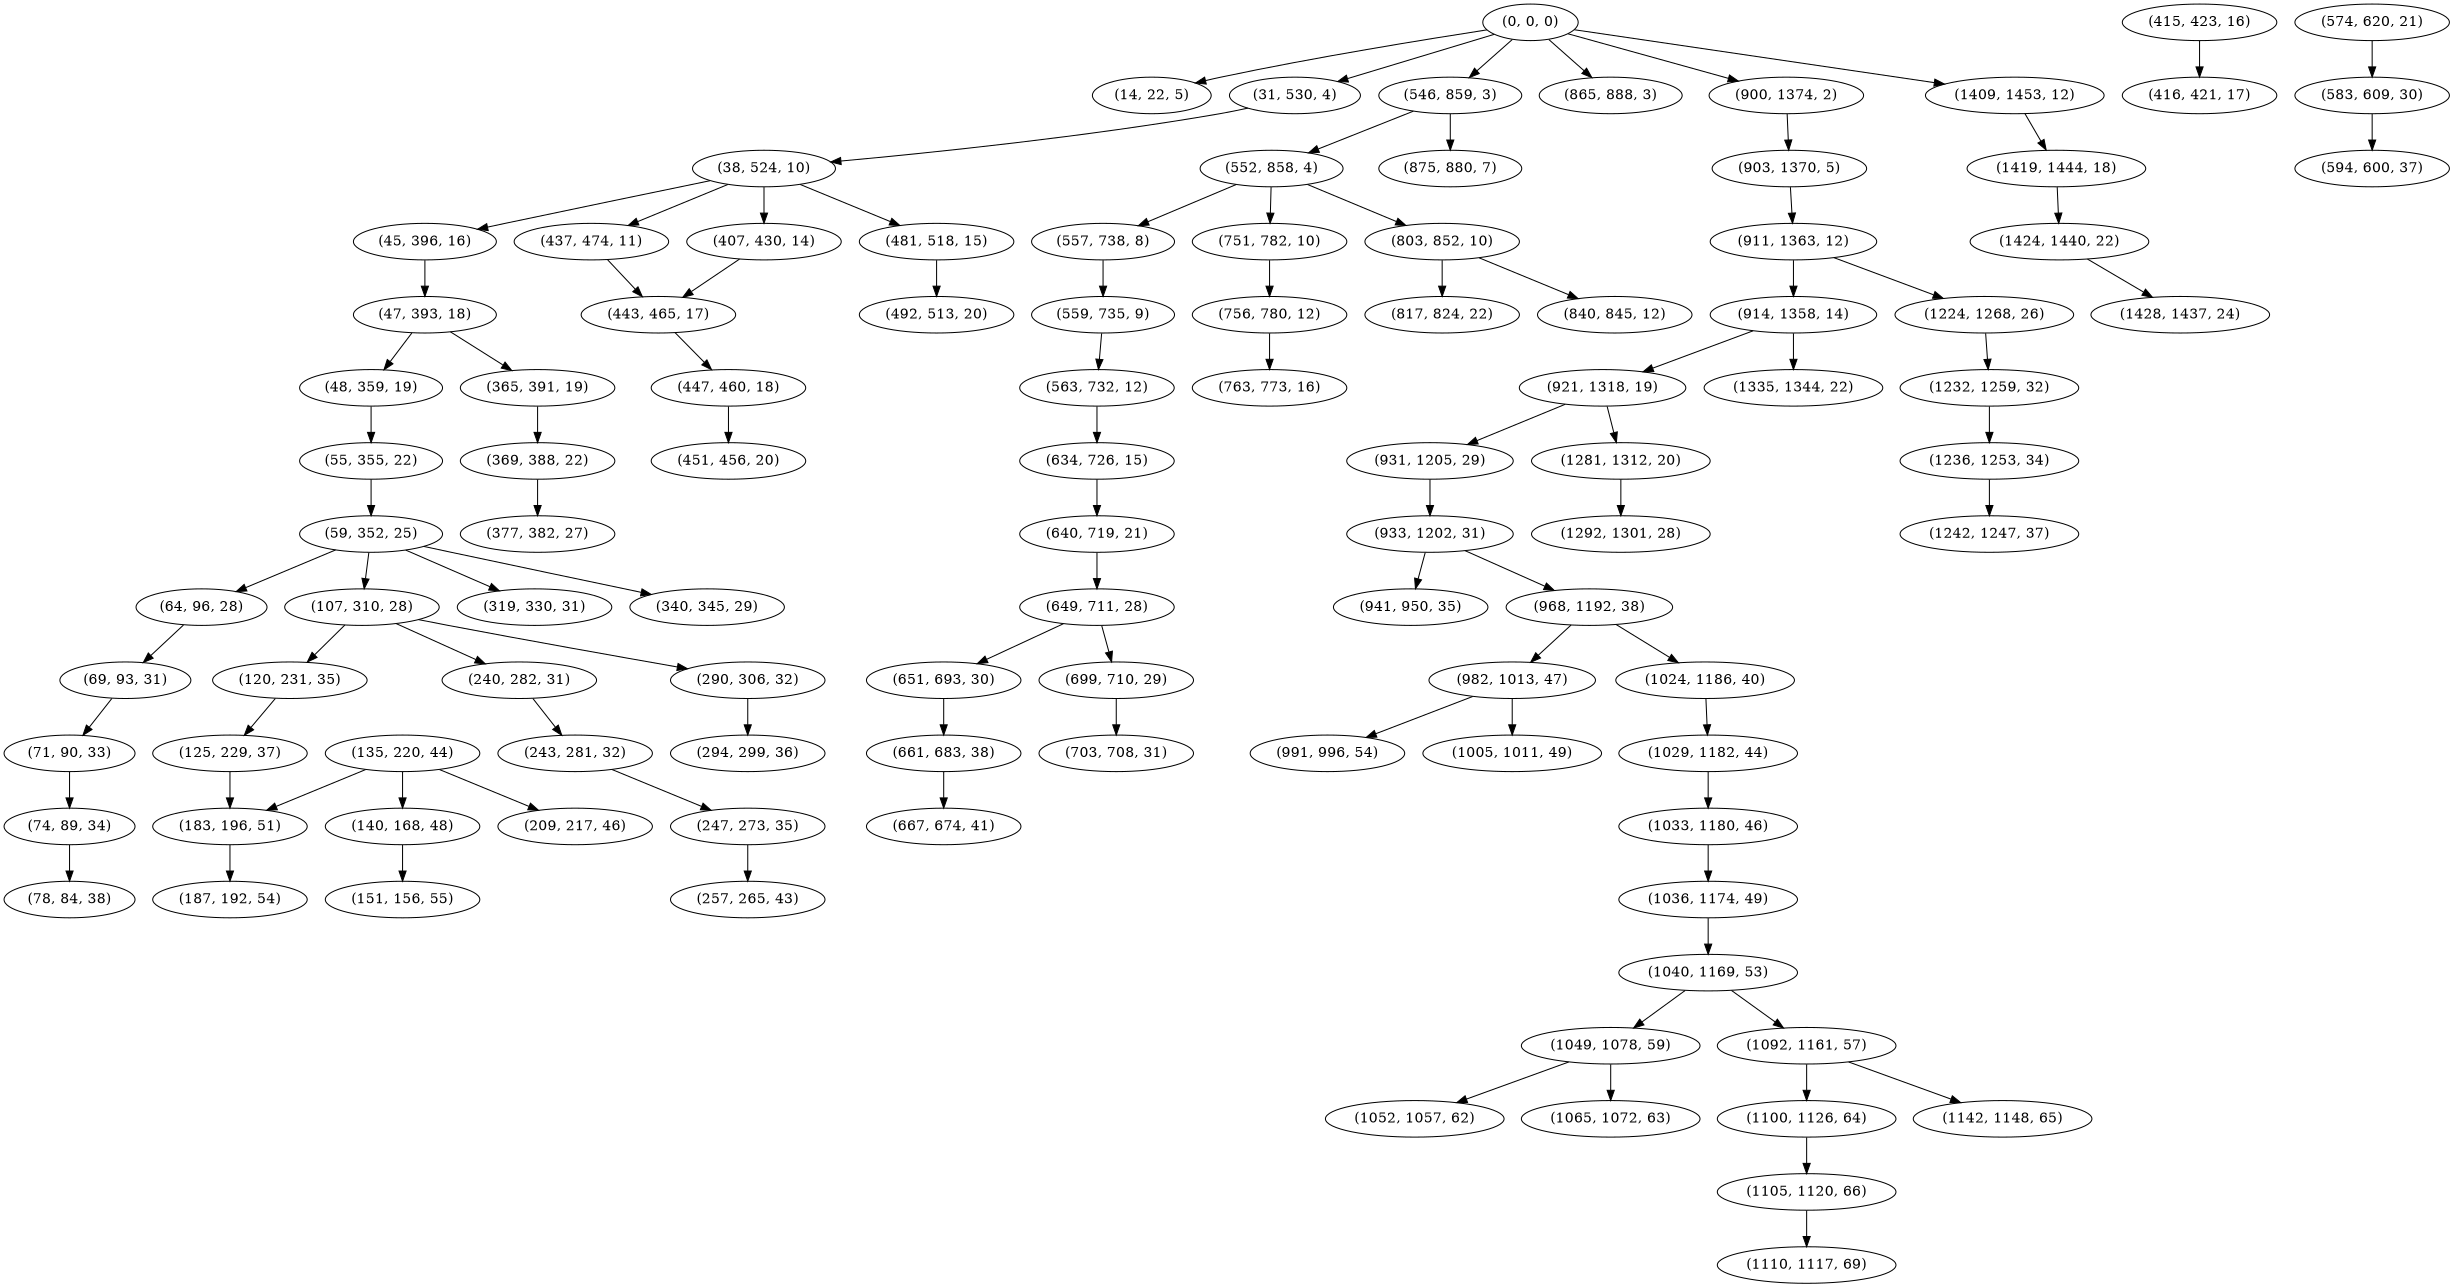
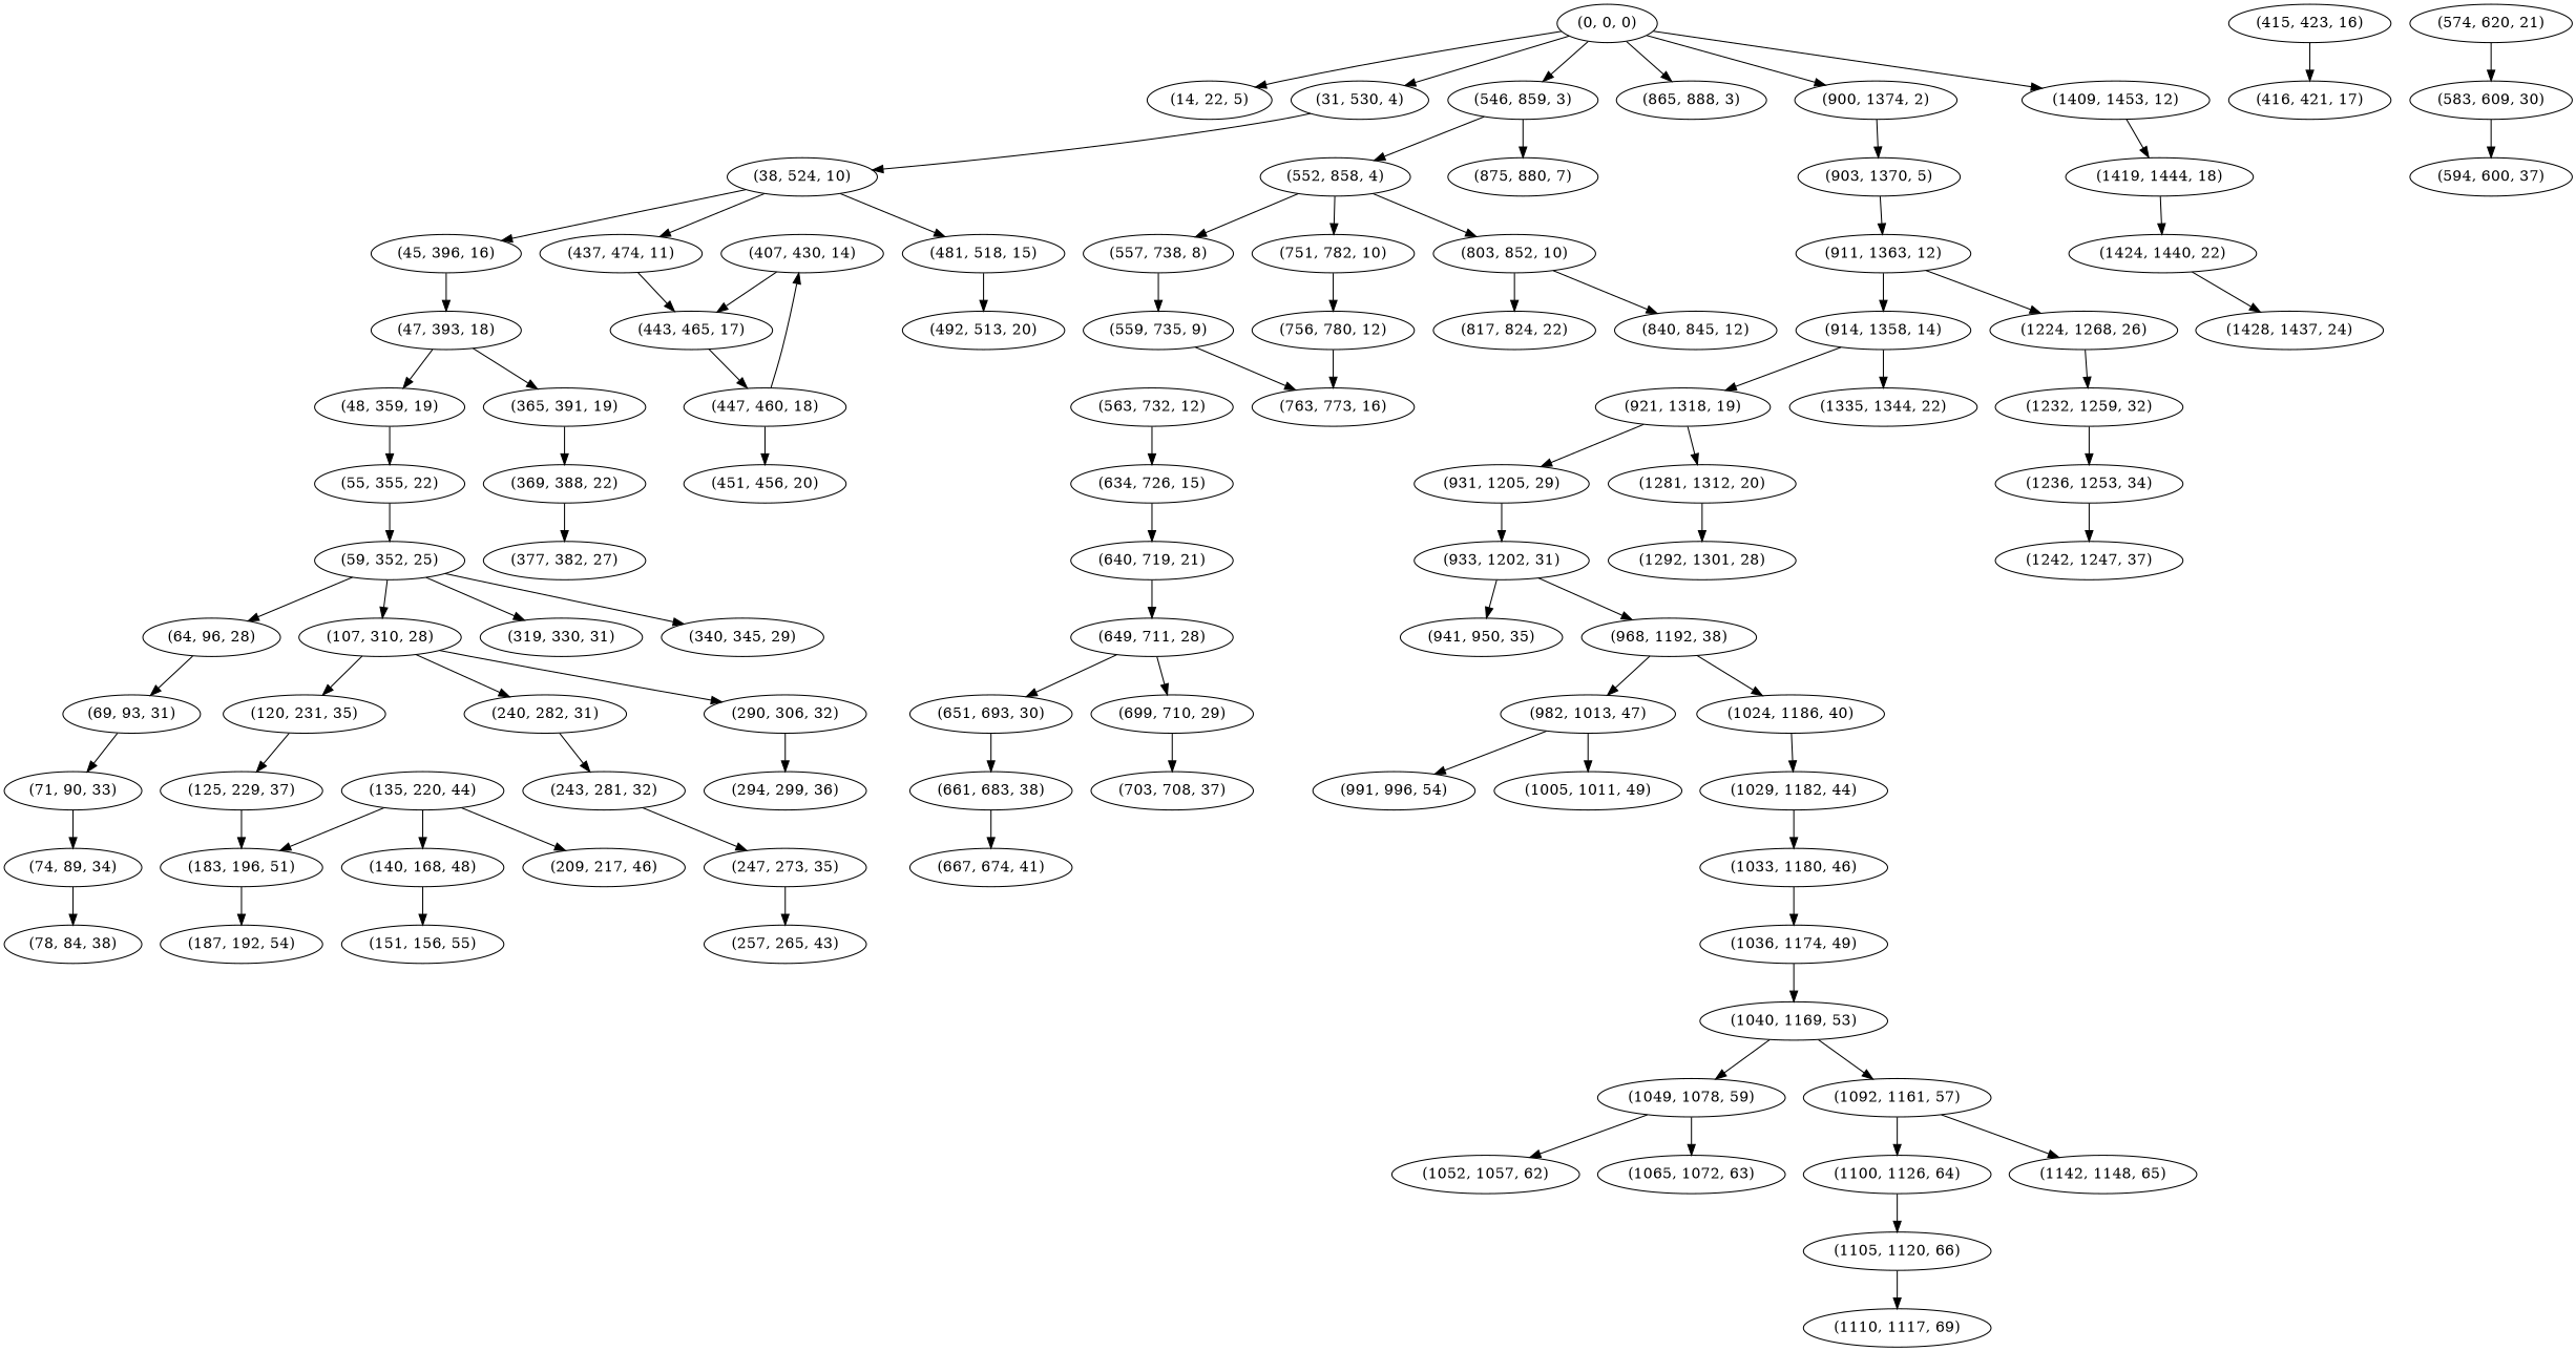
  digraph {
    "(0, 0, 0)"
    "(14, 22, 5)"
    "(31, 530, 4)"
    "(546, 859, 3)"
    "(865, 888, 3)"
    "(900, 1374, 2)"
    "(1409, 1453, 12)"
    "(38, 524, 10)"
    "(552, 858, 4)"
    "(875, 880, 7)"
    "(903, 1370, 5)"
    "(1419, 1444, 18)"
    "(45, 396, 16)"
    "(407, 430, 14)"
    "(437, 474, 11)"
    "(481, 518, 15)"
    "(47, 393, 18)"
    "(443, 465, 17)"
    "(492, 513, 20)"
    "(48, 359, 19)"
    "(365, 391, 19)"
    "(55, 355, 22)"
    "(369, 388, 22)"
    "(59, 352, 25)"
    "(64, 96, 28)"
    "(107, 310, 28)"
    "(319, 330, 31)"
    "(340, 345, 29)"
    "(69, 93, 31)"
    "(120, 231, 35)"
    "(240, 282, 31)"
    "(290, 306, 32)"
    "(71, 90, 33)"
    "(74, 89, 34)"
    "(78, 84, 38)"
    "(125, 229, 37)"
    "(243, 281, 32)"
    "(294, 299, 36)"
    "(183, 196, 51)"
    "(135, 220, 44)"
    "(140, 168, 48)"
    "(209, 217, 46)"
    "(151, 156, 55)"
    "(187, 192, 54)"
    "(247, 273, 35)"
    "(257, 265, 43)"
    "(377, 382, 27)"
    "(415, 423, 16)"
    "(416, 421, 17)"
    "(447, 460, 18)"
    "(451, 456, 20)"
    "(557, 738, 8)"
    "(751, 782, 10)"
    "(803, 852, 10)"
    "(559, 735, 9)"
    "(756, 780, 12)"
    "(817, 824, 22)"
    "(840, 845, 12)"
    "(563, 732, 12)"
    "(634, 726, 15)"
    "(640, 719, 21)"
    "(574, 620, 21)"
    "(583, 609, 30)"
    "(594, 600, 37)"
    "(649, 711, 28)"
    "(651, 693, 30)"
    "(699, 710, 29)"
    "(661, 683, 38)"
-   "(703, 708, 31)"
+   "(703, 708, 31)" [label="(703, 708, 37)"]
    "(667, 674, 41)"
    "(763, 773, 16)"
    "(911, 1363, 12)"
    "(914, 1358, 14)"
    "(1224, 1268, 26)"
    "(921, 1318, 19)"
    "(1335, 1344, 22)"
    "(931, 1205, 29)"
    "(1281, 1312, 20)"
    "(933, 1202, 31)"
    "(1232, 1259, 32)"
    "(1292, 1301, 28)"
    "(941, 950, 35)"
    "(968, 1192, 38)"
    "(982, 1013, 47)"
    "(1024, 1186, 40)"
    "(991, 996, 54)"
    "(1005, 1011, 49)"
    "(1029, 1182, 44)"
    "(1033, 1180, 46)"
    "(1036, 1174, 49)"
    "(1040, 1169, 53)"
    "(1049, 1078, 59)"
    "(1092, 1161, 57)"
    "(1052, 1057, 62)"
    "(1065, 1072, 63)"
    "(1100, 1126, 64)"
    "(1142, 1148, 65)"
    "(1105, 1120, 66)"
    "(1110, 1117, 69)"
    "(1236, 1253, 34)"
    "(1242, 1247, 37)"
    "(1424, 1440, 22)"
    "(1428, 1437, 24)"
    "(0, 0, 0)" -> "(14, 22, 5)"
    "(0, 0, 0)" -> "(31, 530, 4)"
    "(0, 0, 0)" -> "(546, 859, 3)"
    "(0, 0, 0)" -> "(865, 888, 3)"
    "(0, 0, 0)" -> "(900, 1374, 2)"
    "(0, 0, 0)" -> "(1409, 1453, 12)"
    "(31, 530, 4)" -> "(38, 524, 10)"
    "(546, 859, 3)" -> "(552, 858, 4)"
    "(546, 859, 3)" -> "(875, 880, 7)"
    "(900, 1374, 2)" -> "(903, 1370, 5)"
    "(1409, 1453, 12)" -> "(1419, 1444, 18)"
    "(38, 524, 10)" -> "(45, 396, 16)"
-   "(38, 524, 10)" -> "(407, 430, 14)"
+   "(447, 460, 18)" -> "(407, 430, 14)"
    "(38, 524, 10)" -> "(437, 474, 11)"
    "(38, 524, 10)" -> "(481, 518, 15)"
    "(552, 858, 4)" -> "(557, 738, 8)"
    "(552, 858, 4)" -> "(751, 782, 10)"
    "(552, 858, 4)" -> "(803, 852, 10)"
    "(903, 1370, 5)" -> "(911, 1363, 12)"
    "(1419, 1444, 18)" -> "(1424, 1440, 22)"
    "(45, 396, 16)" -> "(47, 393, 18)"
    "(407, 430, 14)" -> "(443, 465, 17)"
    "(437, 474, 11)" -> "(443, 465, 17)"
    "(481, 518, 15)" -> "(492, 513, 20)"
    "(47, 393, 18)" -> "(48, 359, 19)"
    "(47, 393, 18)" -> "(365, 391, 19)"
    "(443, 465, 17)" -> "(447, 460, 18)"
    "(48, 359, 19)" -> "(55, 355, 22)"
    "(365, 391, 19)" -> "(369, 388, 22)"
    "(55, 355, 22)" -> "(59, 352, 25)"
    "(369, 388, 22)" -> "(377, 382, 27)"
    "(59, 352, 25)" -> "(64, 96, 28)"
    "(59, 352, 25)" -> "(107, 310, 28)"
    "(59, 352, 25)" -> "(319, 330, 31)"
    "(59, 352, 25)" -> "(340, 345, 29)"
    "(64, 96, 28)" -> "(69, 93, 31)"
    "(107, 310, 28)" -> "(120, 231, 35)"
    "(107, 310, 28)" -> "(240, 282, 31)"
    "(107, 310, 28)" -> "(290, 306, 32)"
    "(69, 93, 31)" -> "(71, 90, 33)"
    "(120, 231, 35)" -> "(125, 229, 37)"
    "(240, 282, 31)" -> "(243, 281, 32)"
    "(290, 306, 32)" -> "(294, 299, 36)"
    "(71, 90, 33)" -> "(74, 89, 34)"
    "(74, 89, 34)" -> "(78, 84, 38)"
    "(125, 229, 37)" -> "(183, 196, 51)"
    "(243, 281, 32)" -> "(247, 273, 35)"
    "(183, 196, 51)" -> "(187, 192, 54)"
    "(135, 220, 44)" -> "(183, 196, 51)"
    "(135, 220, 44)" -> "(140, 168, 48)"
    "(135, 220, 44)" -> "(209, 217, 46)"
    "(140, 168, 48)" -> "(151, 156, 55)"
    "(247, 273, 35)" -> "(257, 265, 43)"
    "(415, 423, 16)" -> "(416, 421, 17)"
    "(447, 460, 18)" -> "(451, 456, 20)"
    "(557, 738, 8)" -> "(559, 735, 9)"
    "(751, 782, 10)" -> "(756, 780, 12)"
    "(803, 852, 10)" -> "(817, 824, 22)"
    "(803, 852, 10)" -> "(840, 845, 12)"
-   "(559, 735, 9)" -> "(563, 732, 12)"
+   "(559, 735, 9)" -> "(763, 773, 16)"
    "(756, 780, 12)" -> "(763, 773, 16)"
    "(563, 732, 12)" -> "(634, 726, 15)"
    "(634, 726, 15)" -> "(640, 719, 21)"
    "(640, 719, 21)" -> "(649, 711, 28)"
    "(574, 620, 21)" -> "(583, 609, 30)"
    "(583, 609, 30)" -> "(594, 600, 37)"
    "(649, 711, 28)" -> "(651, 693, 30)"
    "(649, 711, 28)" -> "(699, 710, 29)"
    "(651, 693, 30)" -> "(661, 683, 38)"
    "(699, 710, 29)" -> "(703, 708, 31)"
    "(661, 683, 38)" -> "(667, 674, 41)"
    "(911, 1363, 12)" -> "(914, 1358, 14)"
    "(911, 1363, 12)" -> "(1224, 1268, 26)"
    "(914, 1358, 14)" -> "(921, 1318, 19)"
    "(914, 1358, 14)" -> "(1335, 1344, 22)"
    "(1224, 1268, 26)" -> "(1232, 1259, 32)"
    "(921, 1318, 19)" -> "(931, 1205, 29)"
    "(921, 1318, 19)" -> "(1281, 1312, 20)"
    "(931, 1205, 29)" -> "(933, 1202, 31)"
    "(1281, 1312, 20)" -> "(1292, 1301, 28)"
    "(933, 1202, 31)" -> "(941, 950, 35)"
    "(933, 1202, 31)" -> "(968, 1192, 38)"
    "(1232, 1259, 32)" -> "(1236, 1253, 34)"
    "(968, 1192, 38)" -> "(982, 1013, 47)"
    "(968, 1192, 38)" -> "(1024, 1186, 40)"
    "(982, 1013, 47)" -> "(991, 996, 54)"
    "(982, 1013, 47)" -> "(1005, 1011, 49)"
    "(1024, 1186, 40)" -> "(1029, 1182, 44)"
    "(1029, 1182, 44)" -> "(1033, 1180, 46)"
    "(1033, 1180, 46)" -> "(1036, 1174, 49)"
    "(1036, 1174, 49)" -> "(1040, 1169, 53)"
    "(1040, 1169, 53)" -> "(1049, 1078, 59)"
    "(1040, 1169, 53)" -> "(1092, 1161, 57)"
    "(1049, 1078, 59)" -> "(1052, 1057, 62)"
    "(1049, 1078, 59)" -> "(1065, 1072, 63)"
    "(1092, 1161, 57)" -> "(1100, 1126, 64)"
    "(1092, 1161, 57)" -> "(1142, 1148, 65)"
    "(1100, 1126, 64)" -> "(1105, 1120, 66)"
    "(1105, 1120, 66)" -> "(1110, 1117, 69)"
    "(1236, 1253, 34)" -> "(1242, 1247, 37)"
    "(1424, 1440, 22)" -> "(1428, 1437, 24)"
  }
